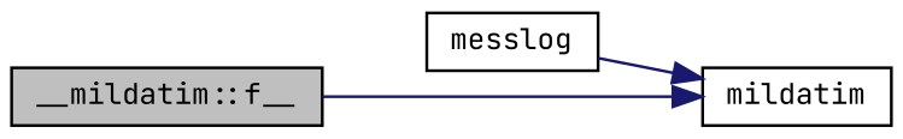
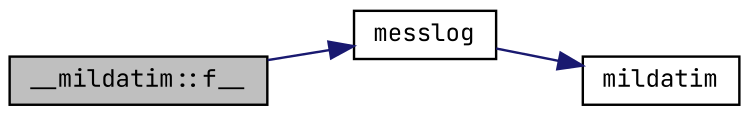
  digraph {
    fontname="JetBrains Mono"
    rankdir=LR
    node [color=black fillcolor=white fontname="JetBrains Mono" fontsize=10 shape=record style=filled]
    edge [color=midnightblue fontname="JetBrains Mono" fontsize=10 labelfontname=Helvetica labelfontsize=10 style=solid]
    n1 [fillcolor=grey75 fontcolor=black height=0.2 label="__mildatim::f__" width=0.4]
    n2 [height=0.2 label=messlog width=0.4]
    n3 [height=0.2 label=mildatim width=0.4]
-   n1 -> n3
+   n1 -> n2
    n2 -> n3
  }
